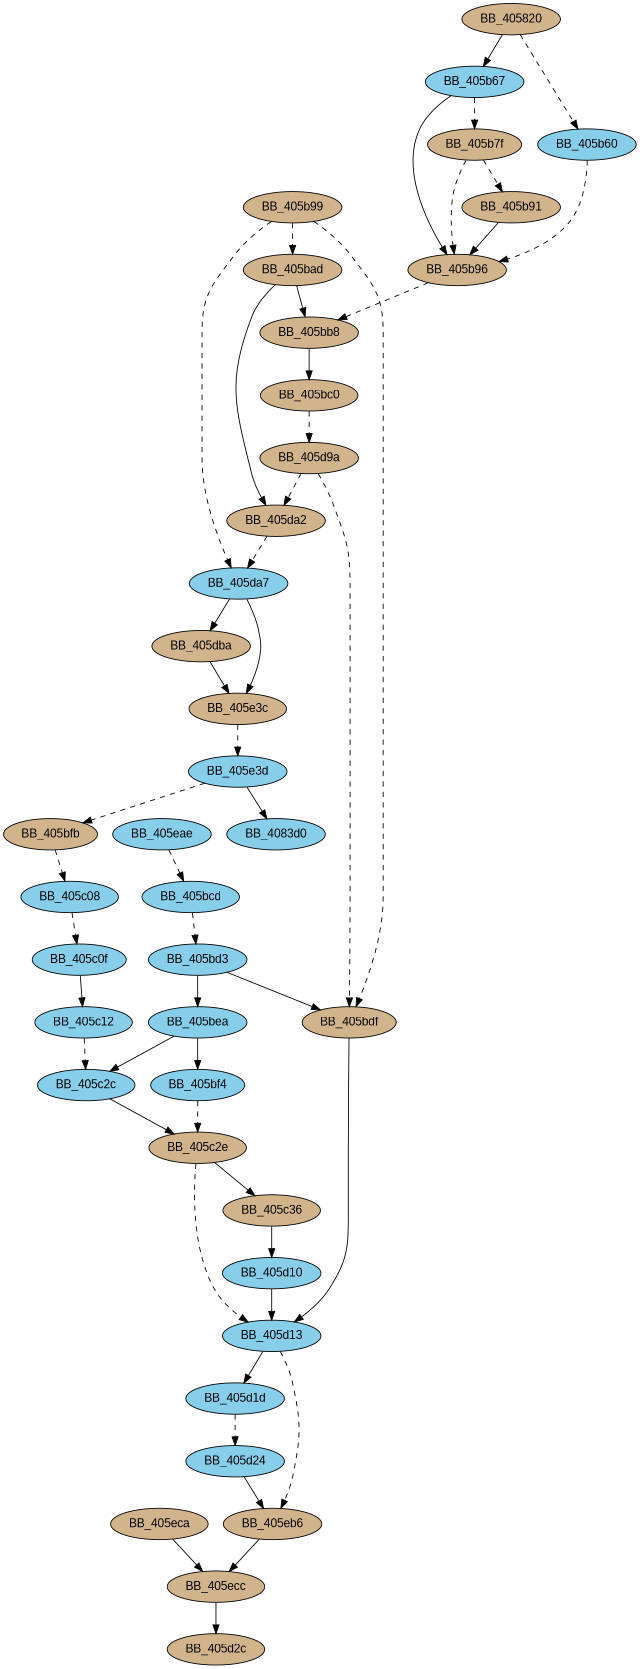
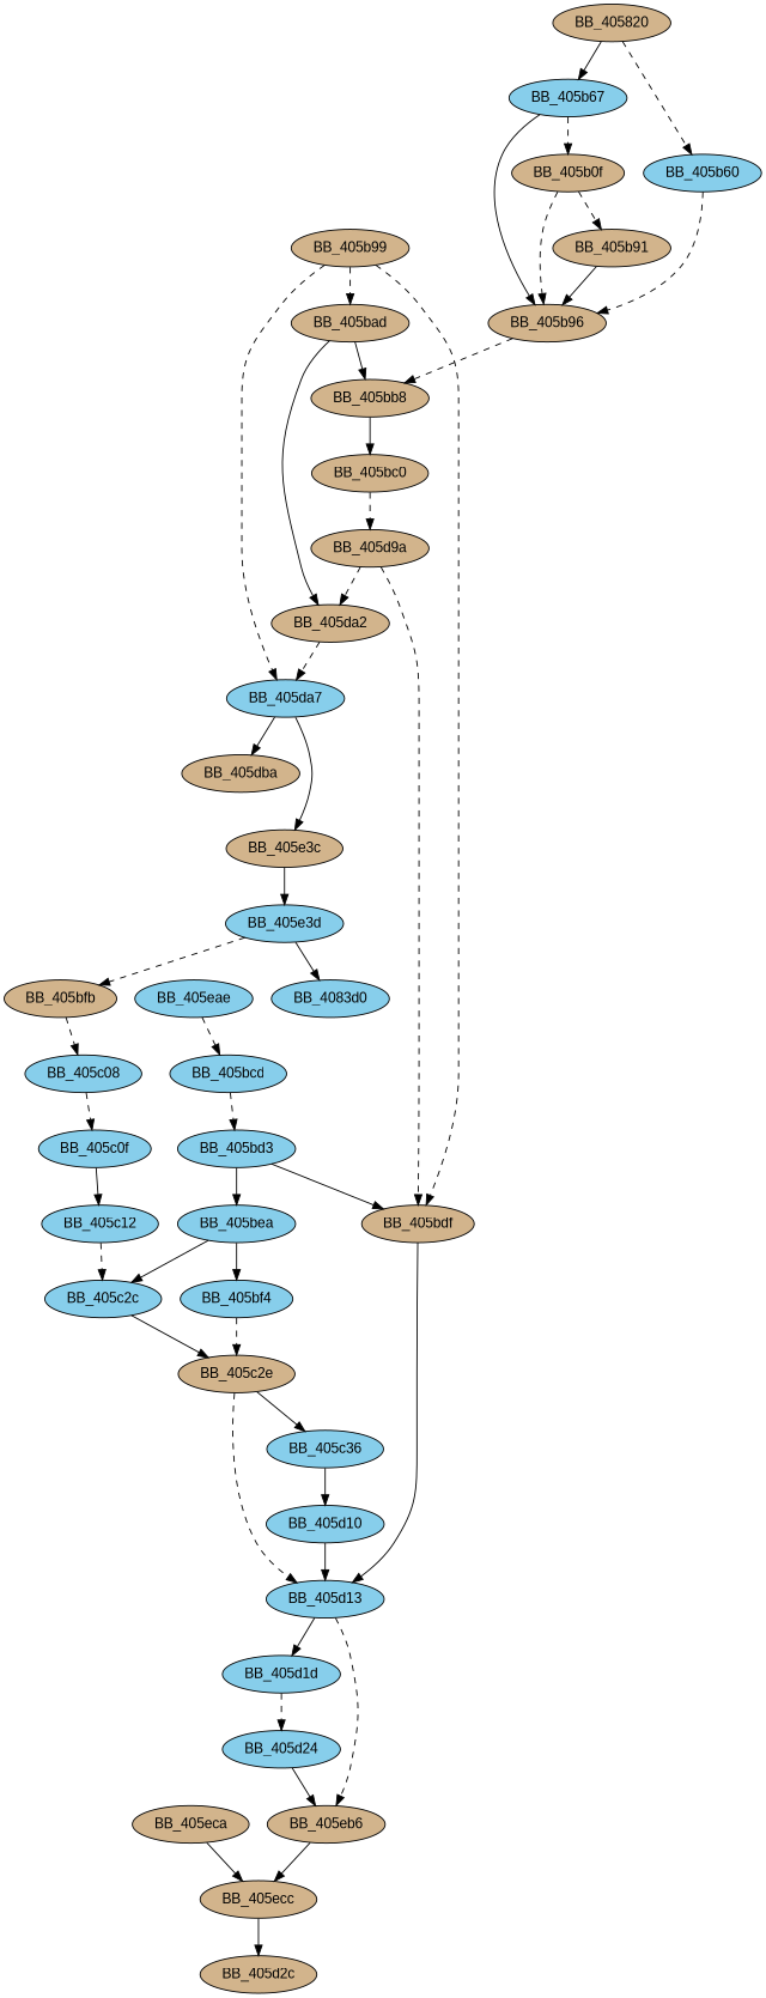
  digraph {
    fontname="Liberation Sans"
    node [fillcolor=tan fontname="Liberation Sans" style=filled]
    edge [fontname="Liberation Sans" style=solid]
    BB_405b60 [fillcolor=skyblue]
    BB_405820
    BB_405b67 [fillcolor=skyblue]
    BB_405b96
-   BB_405b7f
+   BB_405b7f [label=BB_405b0f]
    BB_405bb8
    BB_405b91
    BB_405b99
    BB_405bad
    BB_405bdf
    BB_405da7 [fillcolor=skyblue]
    BB_405da2
    BB_405d13 [fillcolor=skyblue]
    BB_405dba
    BB_405e3c
    BB_405bc0
    BB_405bea [fillcolor=skyblue]
    BB_405bf4 [fillcolor=skyblue]
    BB_405c2c [fillcolor=skyblue]
    BB_405d1d [fillcolor=skyblue]
    BB_405eb6
    BB_405e3d [fillcolor=skyblue]
    BB_405d9a
    BB_405bcd [fillcolor=skyblue]
    BB_405bd3 [fillcolor=skyblue]
    BB_405c2e
    BB_405d24 [fillcolor=skyblue]
    BB_405ecc
-   BB_405c36
+   BB_405c36 [fillcolor=skyblue]
    BB_405d10 [fillcolor=skyblue]
    BB_405c08 [fillcolor=skyblue]
    BB_405bfb
    BB_405c0f [fillcolor=skyblue]
    BB_405c12 [fillcolor=skyblue]
    BB_405eca
    BB_405d2c
    BB_4083d0 [fillcolor=skyblue]
    BB_405eae [fillcolor=skyblue]
    BB_405b60 -> BB_405b96 [style=dashed]
    BB_405820 -> BB_405b60 [style=dashed]
    BB_405820 -> BB_405b67
    BB_405b67 -> BB_405b96
    BB_405b67 -> BB_405b7f [style=dashed]
    BB_405b96 -> BB_405bb8 [style=dashed]
    BB_405b7f -> BB_405b96 [style=dashed]
    BB_405b7f -> BB_405b91 [style=dashed]
    BB_405bb8 -> BB_405bc0
    BB_405b91 -> BB_405b96
    BB_405b99 -> BB_405bad [style=dashed]
    BB_405b99 -> BB_405bdf [style=dashed]
    BB_405b99 -> BB_405da7 [style=dashed]
    BB_405bad -> BB_405bb8
    BB_405bad -> BB_405da2
    BB_405bdf -> BB_405d13
    BB_405da7 -> BB_405dba
    BB_405da7 -> BB_405e3c
    BB_405da2 -> BB_405da7 [style=dashed]
    BB_405d13 -> BB_405d1d
    BB_405d13 -> BB_405eb6 [style=dashed]
-   BB_405dba -> BB_405e3c
-   BB_405e3c -> BB_405e3d [style=dashed]
+   BB_405e3c -> BB_405e3d
    BB_405bc0 -> BB_405d9a [style=dashed]
    BB_405bea -> BB_405bf4
    BB_405bea -> BB_405c2c
    BB_405bf4 -> BB_405c2e [style=dashed]
    BB_405c2c -> BB_405c2e
    BB_405d1d -> BB_405d24 [style=dashed]
    BB_405eb6 -> BB_405ecc
    BB_405e3d -> BB_405bfb [style=dashed]
    BB_405e3d -> BB_4083d0
    BB_405d9a -> BB_405bdf [style=dashed]
    BB_405d9a -> BB_405da2 [style=dashed]
    BB_405bcd -> BB_405bd3 [style=dashed]
    BB_405bd3 -> BB_405bdf
    BB_405bd3 -> BB_405bea
    BB_405c2e -> BB_405d13 [style=dashed]
    BB_405c2e -> BB_405c36
    BB_405d24 -> BB_405eb6
    BB_405ecc -> BB_405d2c
    BB_405c36 -> BB_405d10
    BB_405d10 -> BB_405d13
    BB_405c08 -> BB_405c0f [style=dashed]
    BB_405bfb -> BB_405c08 [style=dashed]
    BB_405c0f -> BB_405c12
    BB_405c12 -> BB_405c2c [style=dashed]
    BB_405eca -> BB_405ecc
    BB_405eae -> BB_405bcd [style=dashed]
  }
